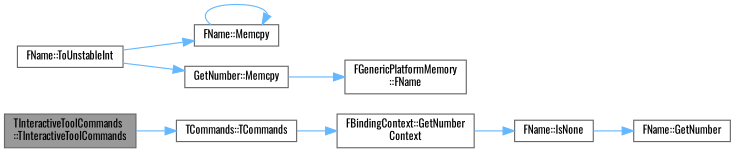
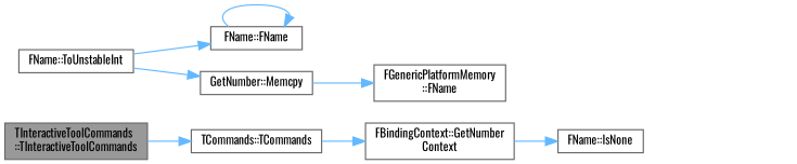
  digraph {
    fontname=Oswald
    rankdir=LR
    node [color=grey40 fillcolor=white fontname=Oswald fontsize=10 shape=box style=filled]
    edge [color=steelblue1 fontname=Oswald fontsize=10 labelfontname=Helvetica labelfontsize=10 style=solid]
    n1 [color=gray40 fillcolor=grey60 fontcolor=black height=0.2 label="TInteractiveToolCommands\l::TInteractiveToolCommands" width=0.4]
    n2 [height=0.2 label="TCommands::TCommands" width=0.4]
    n3 [height=0.2 label="FBindingContext::GetNumber\lContext" width=0.4]
    n4 [height=0.2 label="FName::IsNone" width=0.4]
-   n5 [height=0.2 label="FName::GetNumber" width=0.4]
    n6 [height=0.2 label="FName::ToUnstableInt" width=0.4]
-   n7 [height=0.2 label="FName::Memcpy" width=0.4]
+   n7 [height=0.2 label="FName::FName" width=0.4]
    n8 [height=0.2 label="GetNumber::Memcpy" width=0.4]
    n9 [height=0.2 label="FGenericPlatformMemory\l::FName" width=0.4]
    n1 -> n2
    n2 -> n3
    n3 -> n4
-   n4 -> n5
    n6 -> n7
    n6 -> n8
    n7 -> n7
    n8 -> n9
  }
